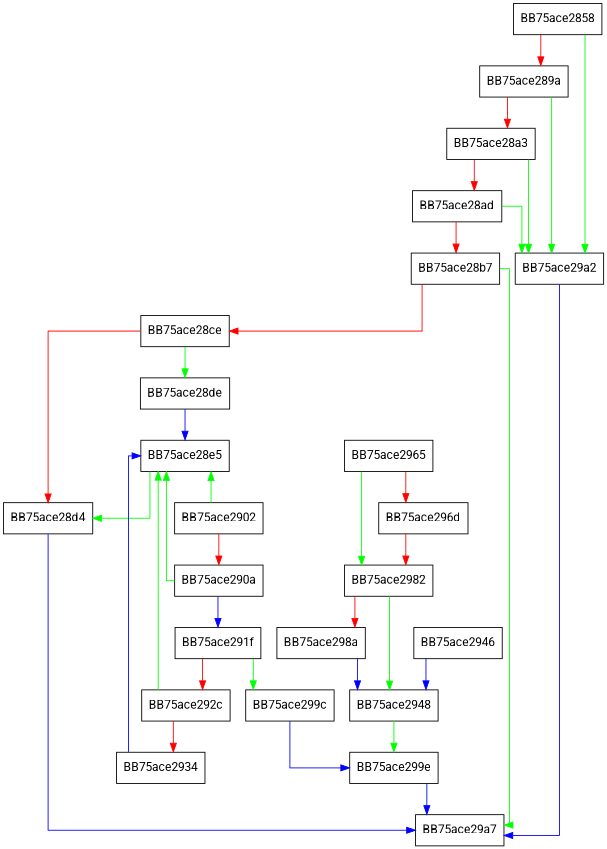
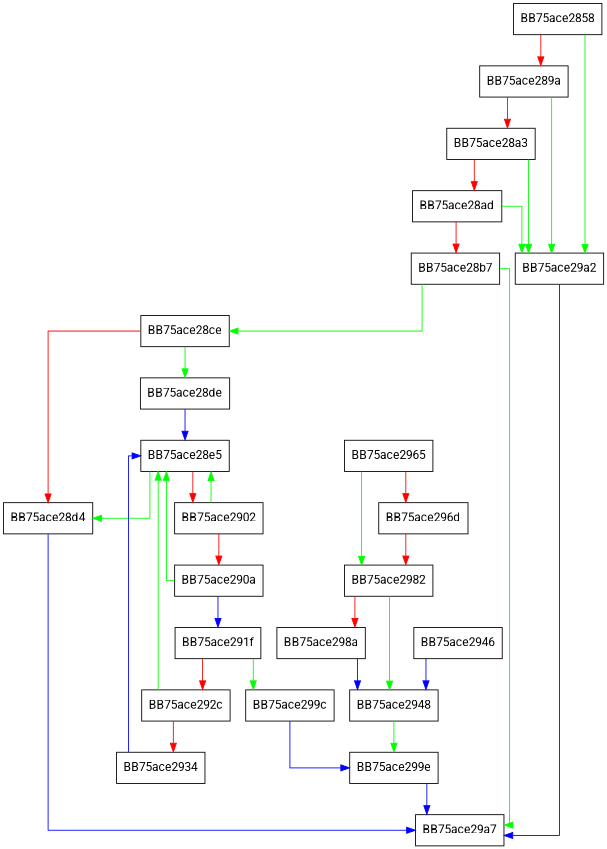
  digraph {
    fontname=Roboto
    splines=ortho
    node [fontname=Roboto shape=box]
    edge [color=green fontname=Roboto]
    BB75ace2858
    BB75ace29a2
    BB75ace289a
    BB75ace29a7
    BB75ace28a3
    BB75ace28ad
    BB75ace28b7
    BB75ace28ce
    BB75ace28de
    BB75ace28d4
    BB75ace28e5
    BB75ace2902
    BB75ace2946
    BB75ace2948
    BB75ace290a
    BB75ace299e
    BB75ace291f
    BB75ace299c
    BB75ace292c
    BB75ace2934
    BB75ace2965
    BB75ace2982
    BB75ace296d
    BB75ace298a
    BB75ace2858 -> BB75ace29a2
    BB75ace2858 -> BB75ace289a [color=red]
    BB75ace29a2 -> BB75ace29a7 [color=blue]
    BB75ace289a -> BB75ace29a2
    BB75ace289a -> BB75ace28a3 [color=red]
    BB75ace28a3 -> BB75ace29a2
    BB75ace28a3 -> BB75ace28ad [color=red]
    BB75ace28ad -> BB75ace29a2
    BB75ace28ad -> BB75ace28b7 [color=red]
    BB75ace28b7 -> BB75ace29a7
-   BB75ace28b7 -> BB75ace28ce [color=red]
+   BB75ace28b7 -> BB75ace28ce
    BB75ace28ce -> BB75ace28de
    BB75ace28ce -> BB75ace28d4 [color=red]
    BB75ace28de -> BB75ace28e5 [color=blue]
    BB75ace28d4 -> BB75ace29a7 [color=blue]
    BB75ace28e5 -> BB75ace28d4
+   BB75ace28e5 -> BB75ace2902 [color=red]
    BB75ace2902 -> BB75ace28e5
    BB75ace2902 -> BB75ace290a [color=red]
    BB75ace2946 -> BB75ace2948 [color=blue]
    BB75ace2948 -> BB75ace299e
    BB75ace290a -> BB75ace28e5
    BB75ace290a -> BB75ace291f [color=blue]
    BB75ace299e -> BB75ace29a7 [color=blue]
    BB75ace291f -> BB75ace299c
    BB75ace291f -> BB75ace292c [color=red]
    BB75ace299c -> BB75ace299e [color=blue]
    BB75ace292c -> BB75ace28e5
    BB75ace292c -> BB75ace2934 [color=red]
    BB75ace2934 -> BB75ace28e5 [color=blue]
    BB75ace2965 -> BB75ace2982
    BB75ace2965 -> BB75ace296d [color=red]
    BB75ace2982 -> BB75ace2948
    BB75ace2982 -> BB75ace298a [color=red]
    BB75ace296d -> BB75ace2982 [color=red]
    BB75ace298a -> BB75ace2948 [color=blue]
  }
